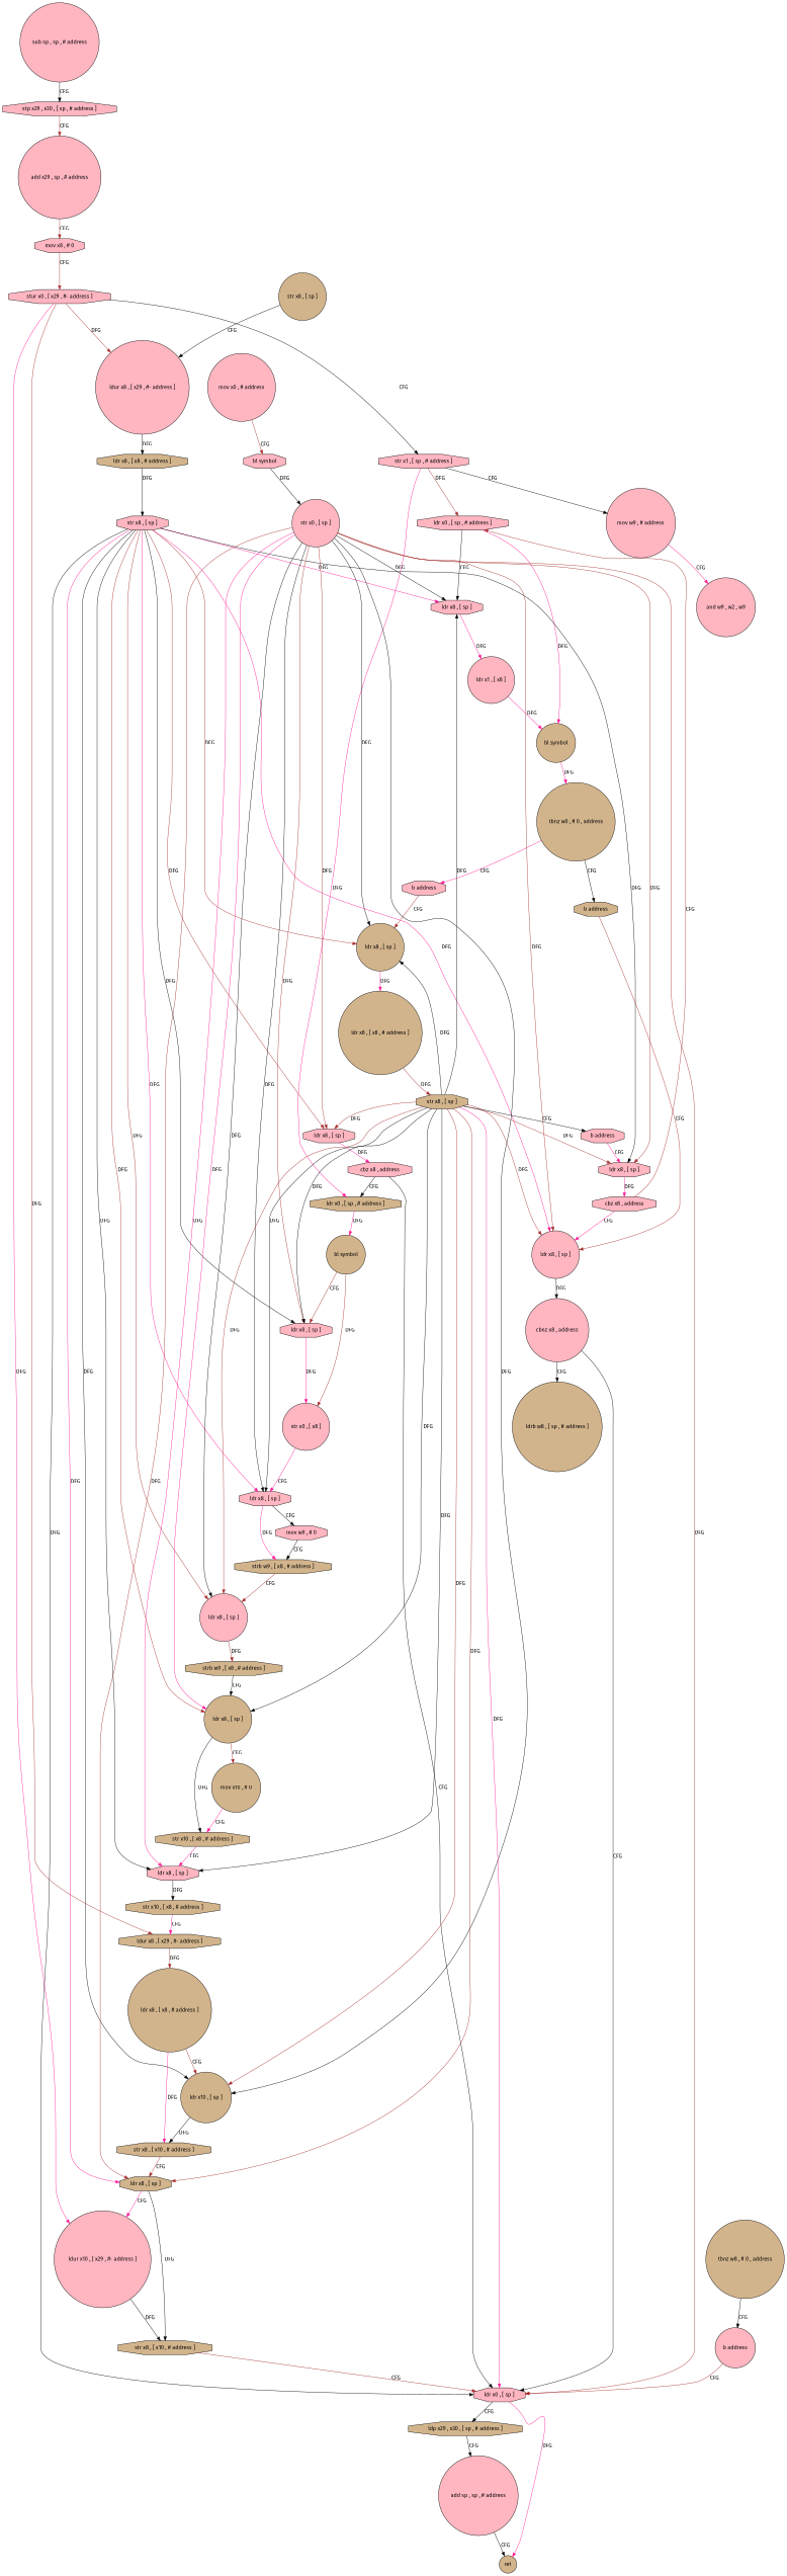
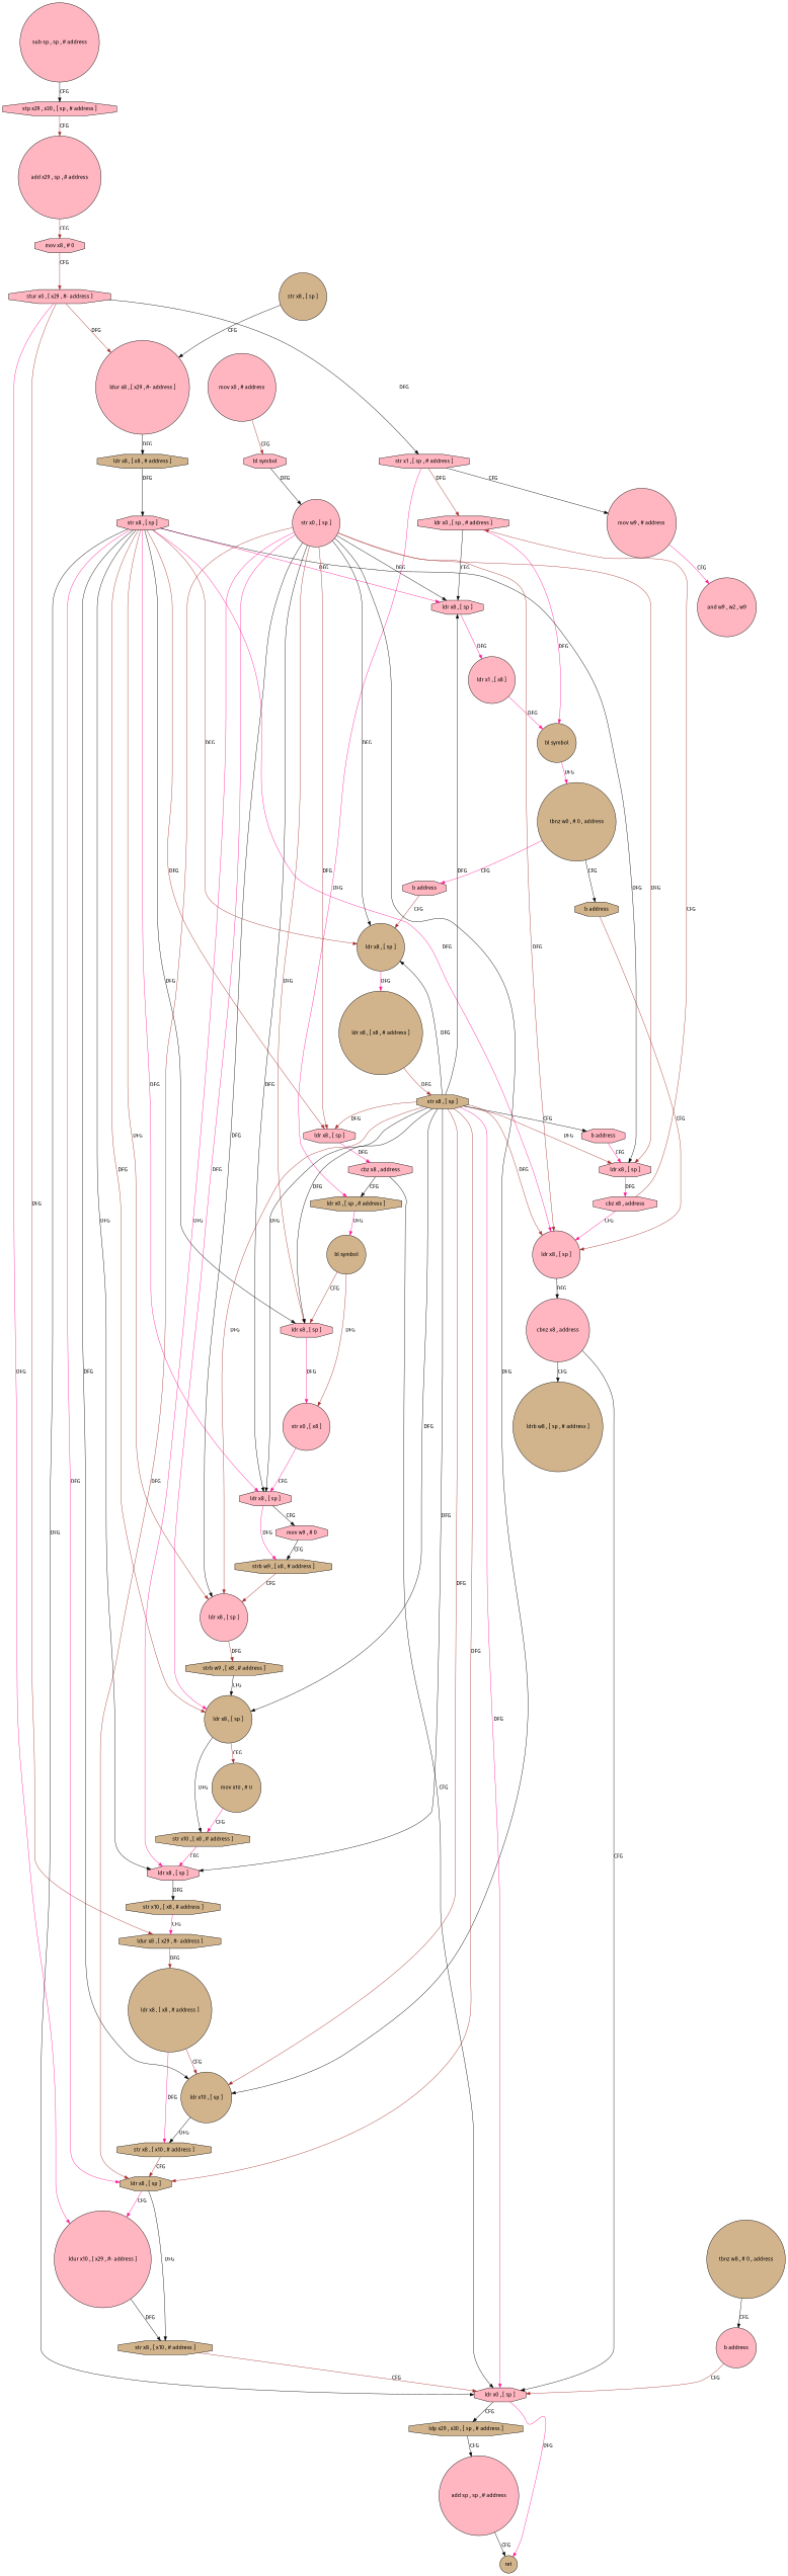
  digraph {
    fontname="Fira Sans"
    node [fillcolor=lightpink fontname="Fira Sans" shape=octagon style=filled]
    edge [color=black fontname="Fira Sans"]
    n1 [label="sub sp , sp , # address" shape=circle]
    n2 [label="stp x29 , x30 , [ sp , # address ]"]
    n3 [label="add x29 , sp , # address" shape=circle]
    n4 [label="mov x8 , # 0"]
    n5 [label="stur x0 , [ x29 , #- address ]"]
    n6 [label="str x1 , [ sp , # address ]"]
    n7 [label="ldur x8 , [ x29 , #- address ]" shape=circle]
    n8 [fillcolor=tan label="ldur x8 , [ x29 , #- address ]"]
    n9 [label="ldur x10 , [ x29 , #- address ]" shape=circle]
    n10 [label="mov w9 , # address" shape=circle]
    n11 [label="ldr x0 , [ sp , # address ]"]
    n12 [fillcolor=tan label="ldr x0 , [ sp , # address ]"]
    n13 [fillcolor=tan label="ldr x8 , [ x8 , # address ]"]
    n14 [fillcolor=tan label="ldr x8 , [ x8 , # address ]" shape=circle]
    n15 [fillcolor=tan label="str x8 , [ x10 , # address ]"]
    n16 [label="and w9 , w2 , w9" shape=circle]
    n17 [label="ldr x8 , [ sp ]"]
    n18 [fillcolor=tan label="bl symbol" shape=circle]
    n19 [fillcolor=tan label="bl symbol" shape=circle]
    n20 [fillcolor=tan label="str x8 , [ sp ]" shape=circle]
    n21 [fillcolor=tan label="ldrb w8 , [ sp , # address ]" shape=circle]
    n22 [label="str x8 , [ sp ]"]
    n23 [label="ldr x8 , [ sp ]"]
    n24 [label="ldr x8 , [ sp ]" shape=circle]
    n25 [label="ldr x0 , [ sp ]"]
    n26 [fillcolor=tan label="ldr x8 , [ sp ]" shape=circle]
    n27 [label="ldr x8 , [ sp ]"]
    n28 [label="ldr x8 , [ sp ]"]
    n29 [label="ldr x8 , [ sp ]"]
    n30 [label="ldr x8 , [ sp ]" shape=circle]
    n31 [fillcolor=tan label="ldr x8 , [ sp ]" shape=circle]
    n32 [label="ldr x8 , [ sp ]"]
    n33 [fillcolor=tan label="ldr x10 , [ sp ]" shape=circle]
    n34 [fillcolor=tan label="ldr x8 , [ sp ]"]
    n35 [label="cbz x8 , address"]
    n36 [label="cbnz x8 , address" shape=circle]
    n37 [fillcolor=tan label="ldp x29 , x30 , [ sp , # address ]"]
    n38 [fillcolor=tan label=ret shape=circle]
    n39 [label="ldr x1 , [ x8 ]" shape=circle]
    n40 [fillcolor=tan label="ldr x8 , [ x8 , # address ]" shape=circle]
    n41 [label="cbz x8 , address"]
    n42 [label="str x0 , [ x8 ]" shape=circle]
    n43 [label="mov w9 , # 0"]
    n44 [fillcolor=tan label="strb w9 , [ x8 , # address ]"]
    n45 [fillcolor=tan label="strb w9 , [ x8 , # address ]"]
    n46 [fillcolor=tan label="mov x10 , # 0" shape=circle]
    n47 [fillcolor=tan label="str x10 , [ x8 , # address ]"]
    n48 [fillcolor=tan label="str x10 , [ x8 , # address ]"]
    n49 [fillcolor=tan label="str x8 , [ x10 , # address ]"]
    n50 [label="add sp , sp , # address" shape=circle]
    n51 [fillcolor=tan label="tbnz w8 , # 0 , address" shape=circle]
    n52 [label="b address" shape=circle]
    n53 [fillcolor=tan label="tbnz w0 , # 0 , address" shape=circle]
    n54 [fillcolor=tan label="b address"]
    n55 [label="b address"]
    n56 [label="mov x0 , # address" shape=circle]
    n57 [label="bl symbol"]
    n58 [label="str x0 , [ sp ]" shape=circle]
    n59 [fillcolor=tan label="str x8 , [ sp ]"]
    n60 [label="b address"]
    n1 -> n2 [label=CFG]
    n2 -> n3 [color=brown label=CFG]
    n3 -> n4 [color=brown label=CFG]
    n4 -> n5 [color=brown label=CFG]
-   n5 -> n6 [label=CFG]
+   n5 -> n6 [label=DFG]
    n5 -> n7 [color=brown label=DFG]
    n5 -> n8 [color=brown label=DFG]
    n5 -> n9 [color=deeppink label=DFG]
    n6 -> n10 [label=CFG]
    n6 -> n11 [color=brown label=DFG]
    n6 -> n12 [color=deeppink label=DFG]
    n7 -> n13 [label=DFG]
    n8 -> n14 [color=brown label=DFG]
    n9 -> n15 [label=DFG]
    n10 -> n16 [color=deeppink label=CFG]
    n11 -> n17 [label=CFG]
    n11 -> n18 [color=deeppink label=DFG]
    n12 -> n19 [color=deeppink label=DFG]
    n13 -> n22 [label=DFG]
    n14 -> n33 [color=brown label=CFG]
    n14 -> n49 [color=deeppink label=DFG]
    n15 -> n25 [color=brown label=CFG]
    n17 -> n39 [color=deeppink label=DFG]
    n18 -> n53 [color=deeppink label=DFG]
    n19 -> n28 [color=brown label=CFG]
    n19 -> n42 [color=brown label=DFG]
    n20 -> n7 [label=CFG]
    n22 -> n17 [color=deeppink label=DFG]
    n22 -> n23 [label=DFG]
    n22 -> n24 [color=deeppink label=DFG]
    n22 -> n25 [label=DFG]
    n22 -> n26 [color=brown label=DFG]
    n22 -> n27 [color=brown label=DFG]
    n22 -> n28 [label=DFG]
    n22 -> n29 [color=deeppink label=DFG]
    n22 -> n30 [color=brown label=DFG]
    n22 -> n31 [color=brown label=DFG]
    n22 -> n32 [label=DFG]
    n22 -> n33 [label=DFG]
    n22 -> n34 [color=deeppink label=DFG]
    n23 -> n35 [color=deeppink label=DFG]
    n24 -> n36 [label=DFG]
    n25 -> n37 [label=CFG]
    n25 -> n38 [color=deeppink label=DFG]
    n26 -> n40 [color=deeppink label=DFG]
    n27 -> n41 [color=deeppink label=DFG]
    n28 -> n42 [color=deeppink label=DFG]
    n29 -> n43 [label=CFG]
    n29 -> n44 [color=deeppink label=DFG]
    n30 -> n45 [color=brown label=DFG]
    n31 -> n46 [color=brown label=CFG]
    n31 -> n47 [label=DFG]
    n32 -> n48 [label=DFG]
    n33 -> n49 [label=DFG]
    n34 -> n9 [color=deeppink label=CFG]
    n34 -> n15 [label=DFG]
    n35 -> n11 [color=brown label=CFG]
    n35 -> n24 [color=deeppink label=CFG]
    n36 -> n21 [label=CFG]
    n36 -> n25 [label=CFG]
    n37 -> n50 [label=CFG]
    n39 -> n18 [color=deeppink label=DFG]
    n40 -> n59 [color=brown label=DFG]
    n41 -> n12 [label=CFG]
    n41 -> n25 [label=CFG]
    n42 -> n29 [color=deeppink label=CFG]
    n43 -> n44 [label=CFG]
    n44 -> n30 [color=brown label=CFG]
    n45 -> n31 [label=CFG]
    n46 -> n47 [color=deeppink label=CFG]
    n47 -> n32 [color=deeppink label=CFG]
    n48 -> n8 [color=deeppink label=CFG]
    n49 -> n34 [color=brown label=CFG]
    n50 -> n38 [label=CFG]
    n51 -> n52 [label=CFG]
    n52 -> n25 [color=brown label=CFG]
    n53 -> n54 [label=CFG]
    n53 -> n55 [color=deeppink label=CFG]
    n54 -> n24 [color=brown label=CFG]
    n55 -> n26 [color=brown label=CFG]
    n56 -> n57 [color=brown label=CFG]
    n57 -> n58 [label=DFG]
    n58 -> n17 [label=DFG]
    n58 -> n23 [color=brown label=DFG]
    n58 -> n24 [color=brown label=DFG]
-   n58 -> n25 [color=brown label=DFG]
    n58 -> n26 [label=DFG]
    n58 -> n27 [color=brown label=DFG]
    n58 -> n28 [color=brown label=DFG]
    n58 -> n29 [label=DFG]
    n58 -> n30 [label=DFG]
    n58 -> n31 [color=deeppink label=DFG]
    n58 -> n32 [color=deeppink label=DFG]
    n58 -> n33 [label=DFG]
    n58 -> n34 [color=brown label=DFG]
    n59 -> n17 [label=DFG]
    n59 -> n23 [color=brown label=DFG]
    n59 -> n24 [color=brown label=DFG]
    n59 -> n25 [color=deeppink label=DFG]
    n59 -> n26 [label=DFG]
    n59 -> n27 [color=brown label=DFG]
    n59 -> n28 [label=DFG]
    n59 -> n29 [label=DFG]
    n59 -> n30 [color=brown label=DFG]
    n59 -> n31 [label=DFG]
    n59 -> n32 [label=DFG]
    n59 -> n33 [color=brown label=DFG]
    n59 -> n34 [color=brown label=DFG]
    n59 -> n60 [label=CFG]
    n60 -> n23 [color=deeppink label=CFG]
  }
